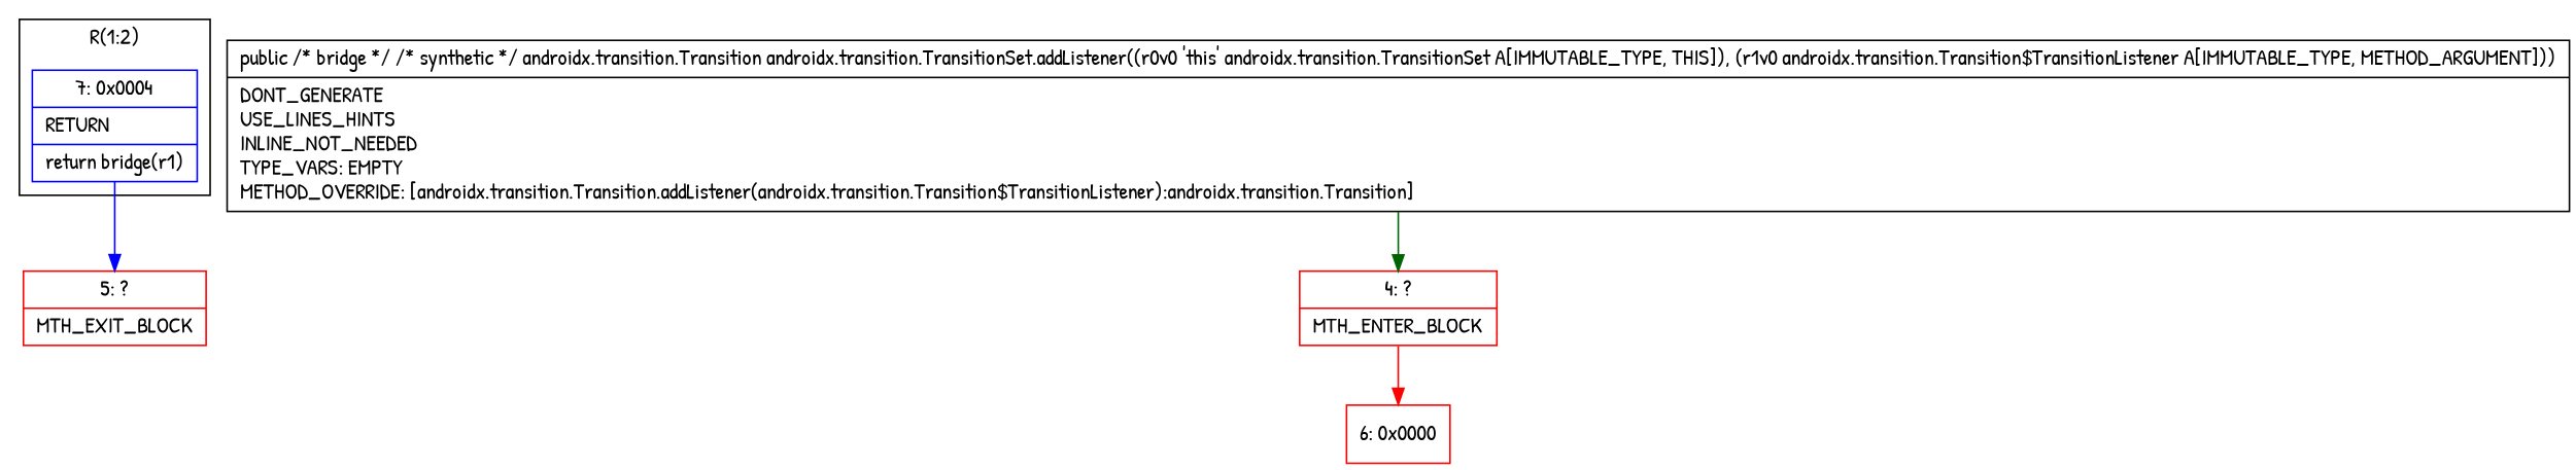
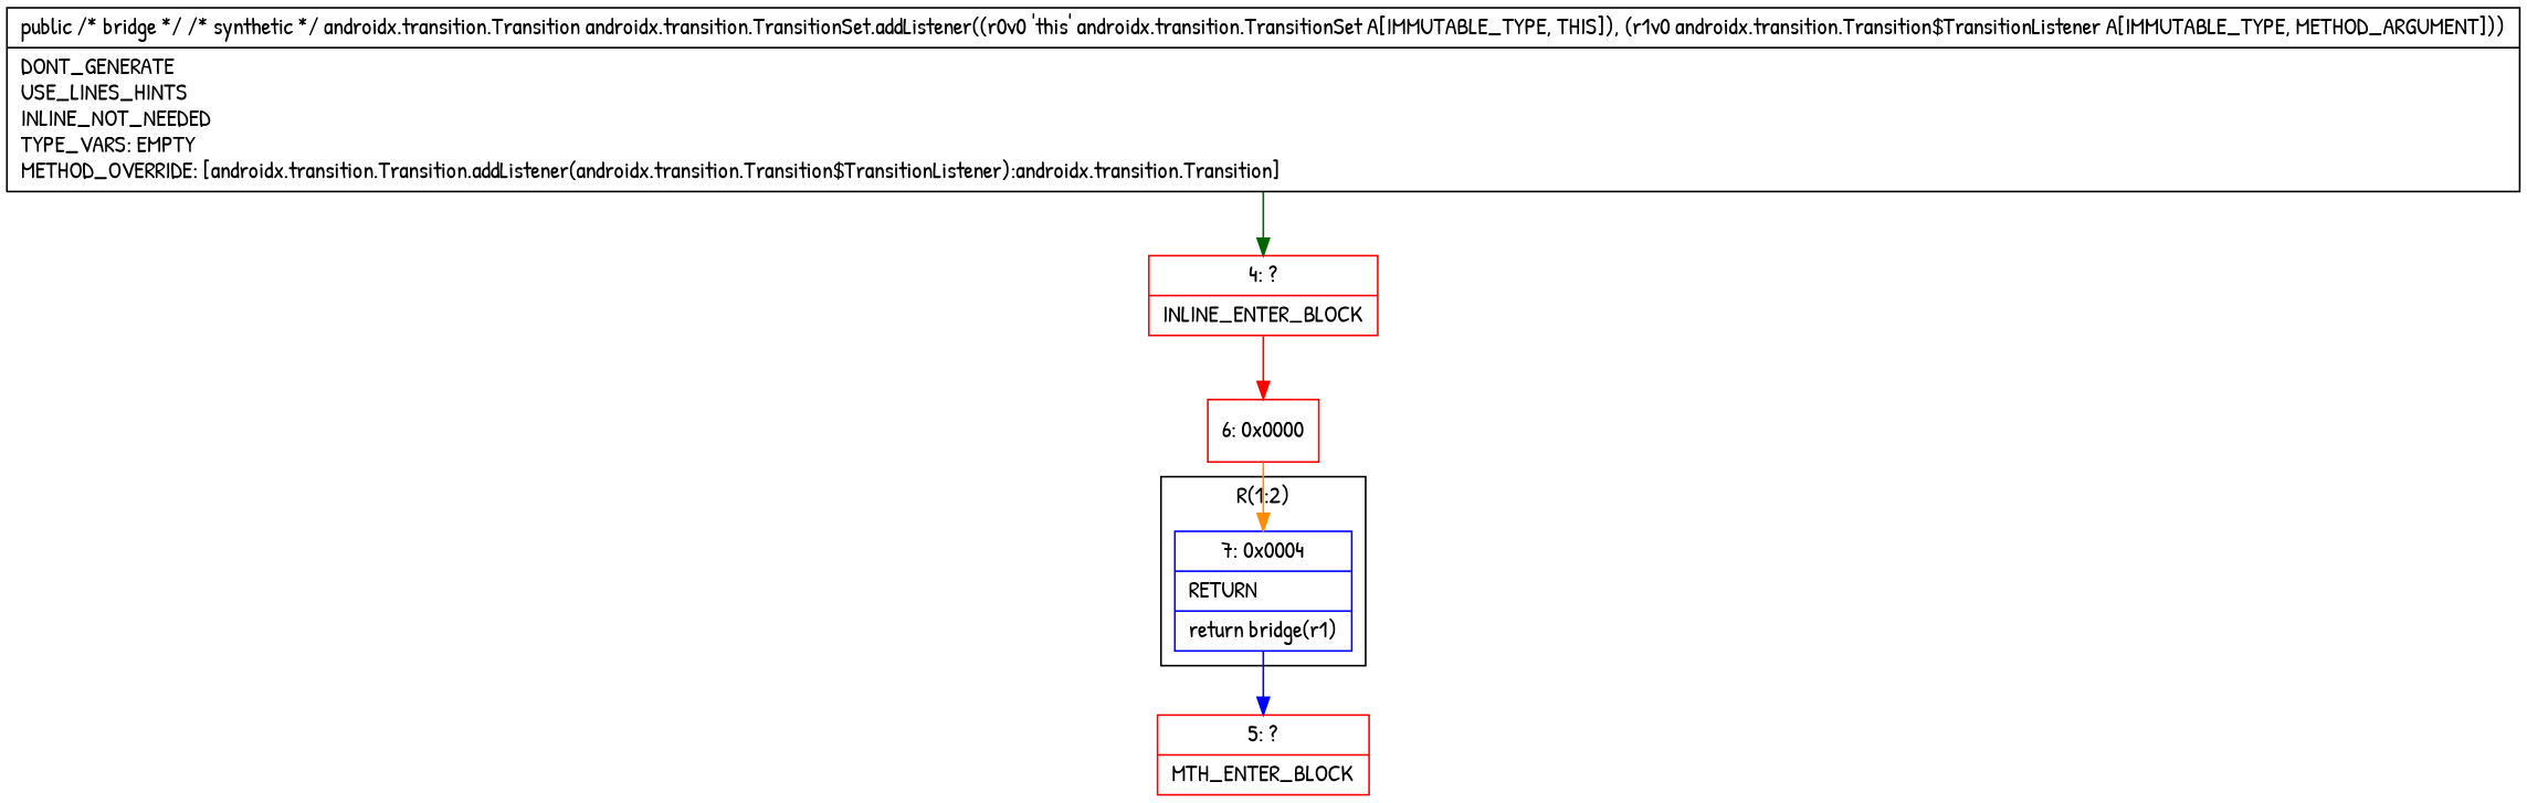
  digraph {
    fontname="Patrick Hand"
    node [color=red fontname="Patrick Hand" shape=record]
    edge [fontname="Patrick Hand"]
    n1 [color=blue label="{7\:\ 0x0004|RETURN\l|return bridge(r1)\l}"]
-   n2 [label="{5\:\ ?|MTH_EXIT_BLOCK\l}"]
-   n3 [label="{4\:\ ?|MTH_ENTER_BLOCK\l}"]
+   n2 [label="{5\:\ ?|MTH_ENTER_BLOCK\l}"]
+   n3 [label="{4\:\ ?|INLINE_ENTER_BLOCK\l}"]
    n4 [label="{6\:\ 0x0000}"]
    n5 [label="{public \/* bridge *\/ \/* synthetic *\/ androidx.transition.Transition androidx.transition.TransitionSet.addListener((r0v0 'this' androidx.transition.TransitionSet A[IMMUTABLE_TYPE, THIS]), (r1v0 androidx.transition.Transition$TransitionListener A[IMMUTABLE_TYPE, METHOD_ARGUMENT]))  | DONT_GENERATE\lUSE_LINES_HINTS\lINLINE_NOT_NEEDED\lTYPE_VARS: EMPTY\lMETHOD_OVERRIDE: [androidx.transition.Transition.addListener(androidx.transition.Transition$TransitionListener):androidx.transition.Transition]\l}" color=""]
    subgraph cluster_1 {
      label="R(1:2)"
      n1
    }
    n1 -> n2 [color=blue]
    n3 -> n4 [color=red]
+   n4 -> n1 [color=darkorange]
    n5 -> n3 [color=darkgreen]
  }
